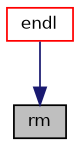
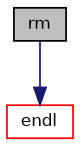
  digraph {
    rankdir=TB
    node [fontname=Helvetica fontsize=10 shape=record]
    n1 [color=black fillcolor=grey75 fontcolor=black height=0.2 label=rm style=filled width=0.4]
    n2 [color=red height=0.2 label=endl width=0.4]
-   n2 -> n1 [color=midnightblue fontname=Helvetica fontsize=10 labelfontname=Helvetica labelfontsize=10 style=solid]
+   n1 -> n2 [color=midnightblue fontname=Helvetica fontsize=10 labelfontname=Helvetica labelfontsize=10 style=solid]
  }
